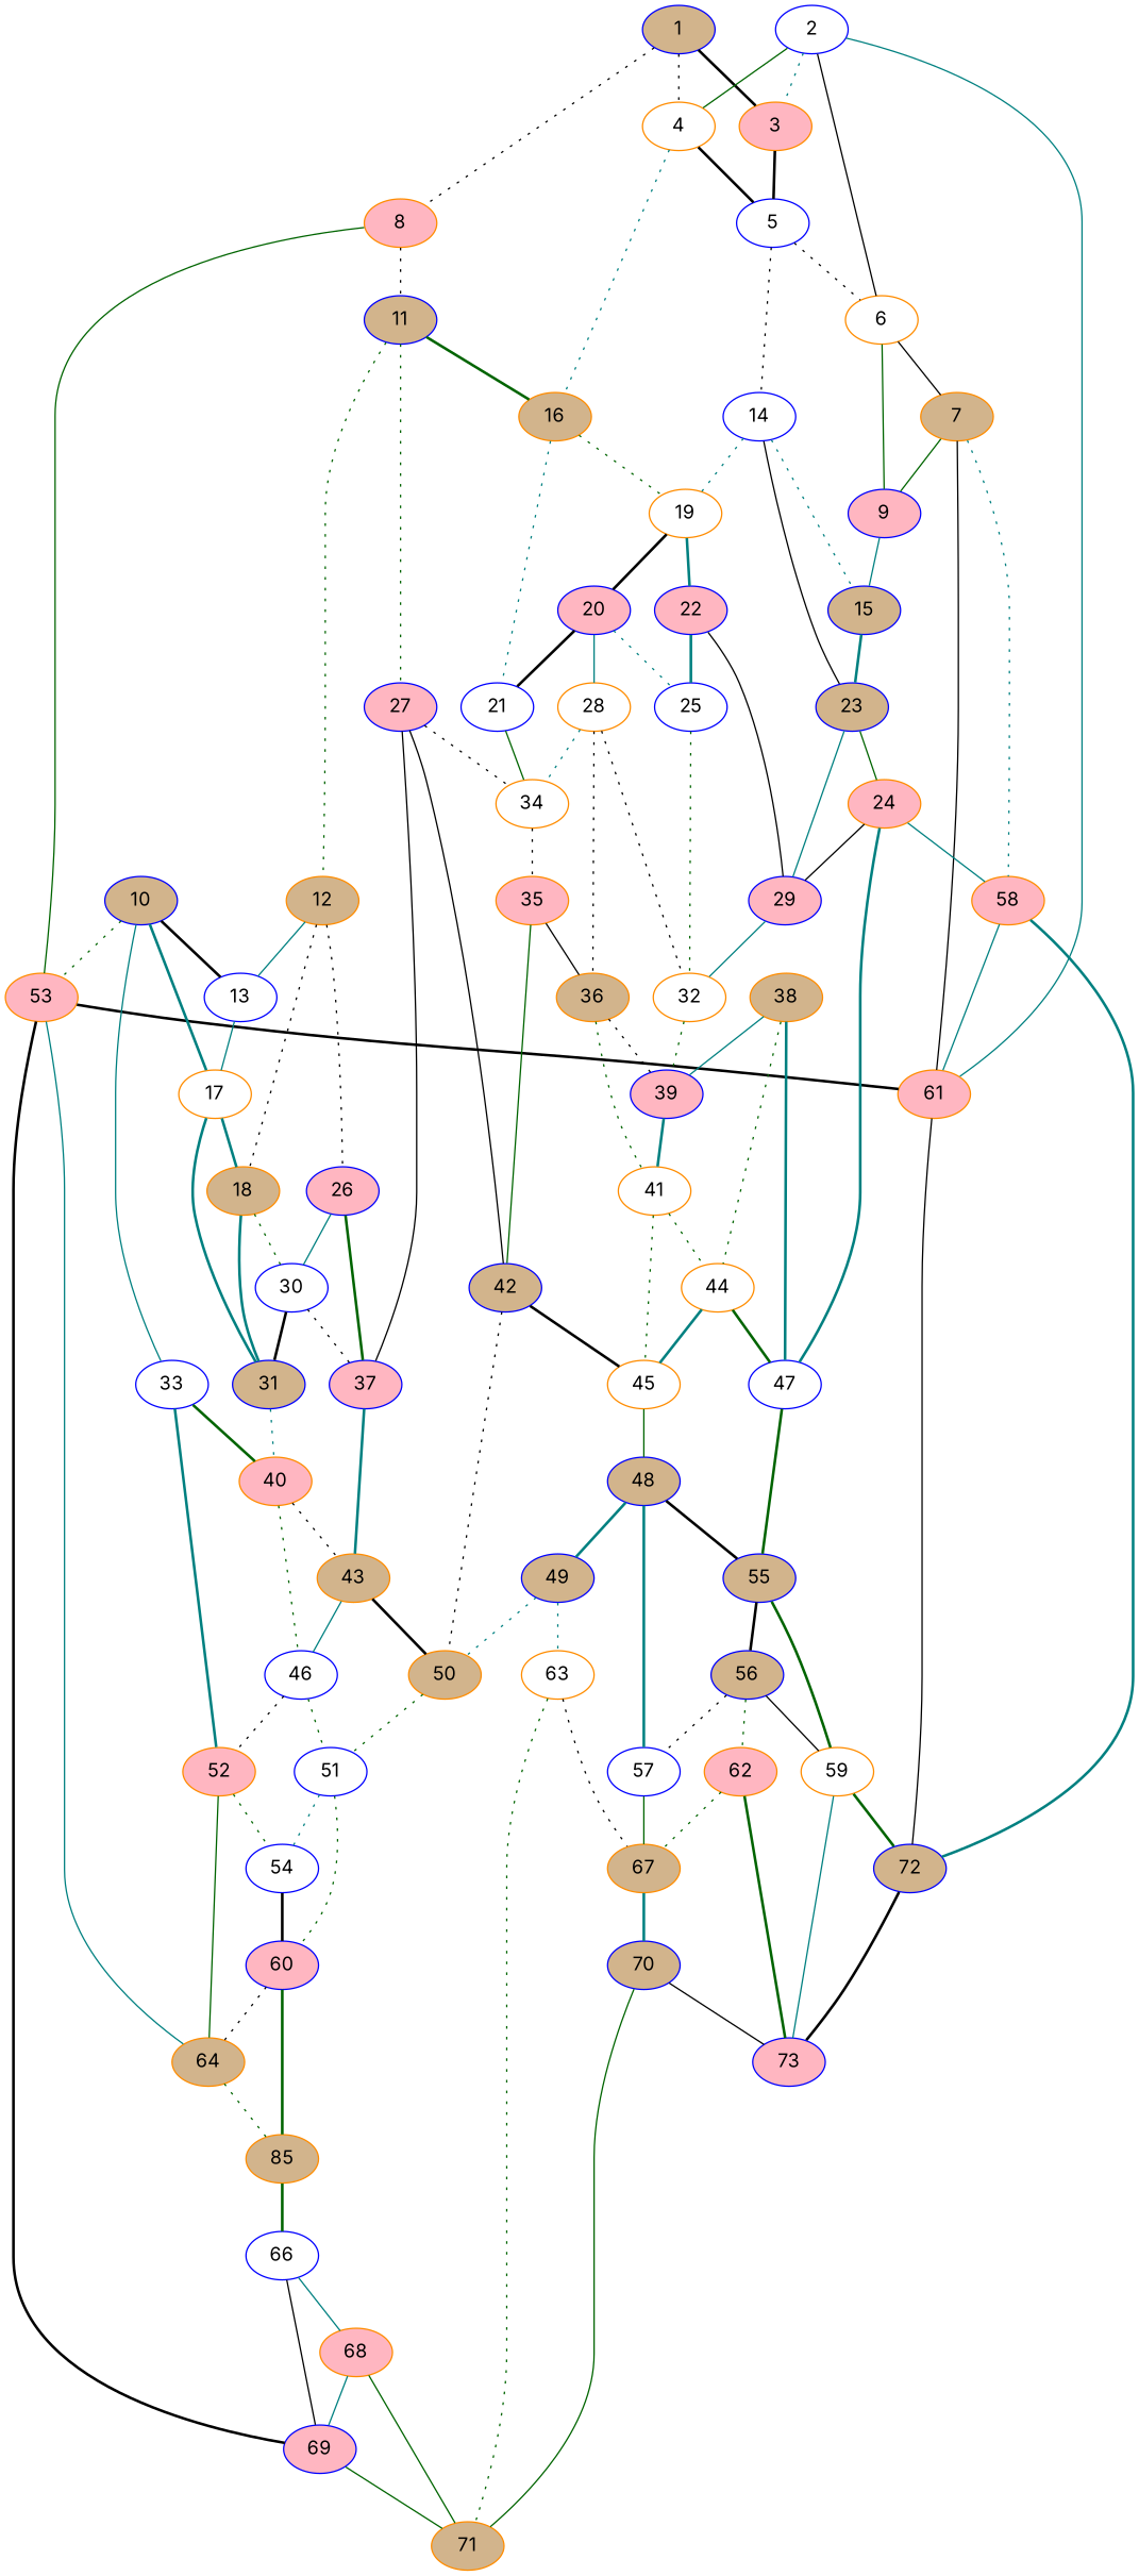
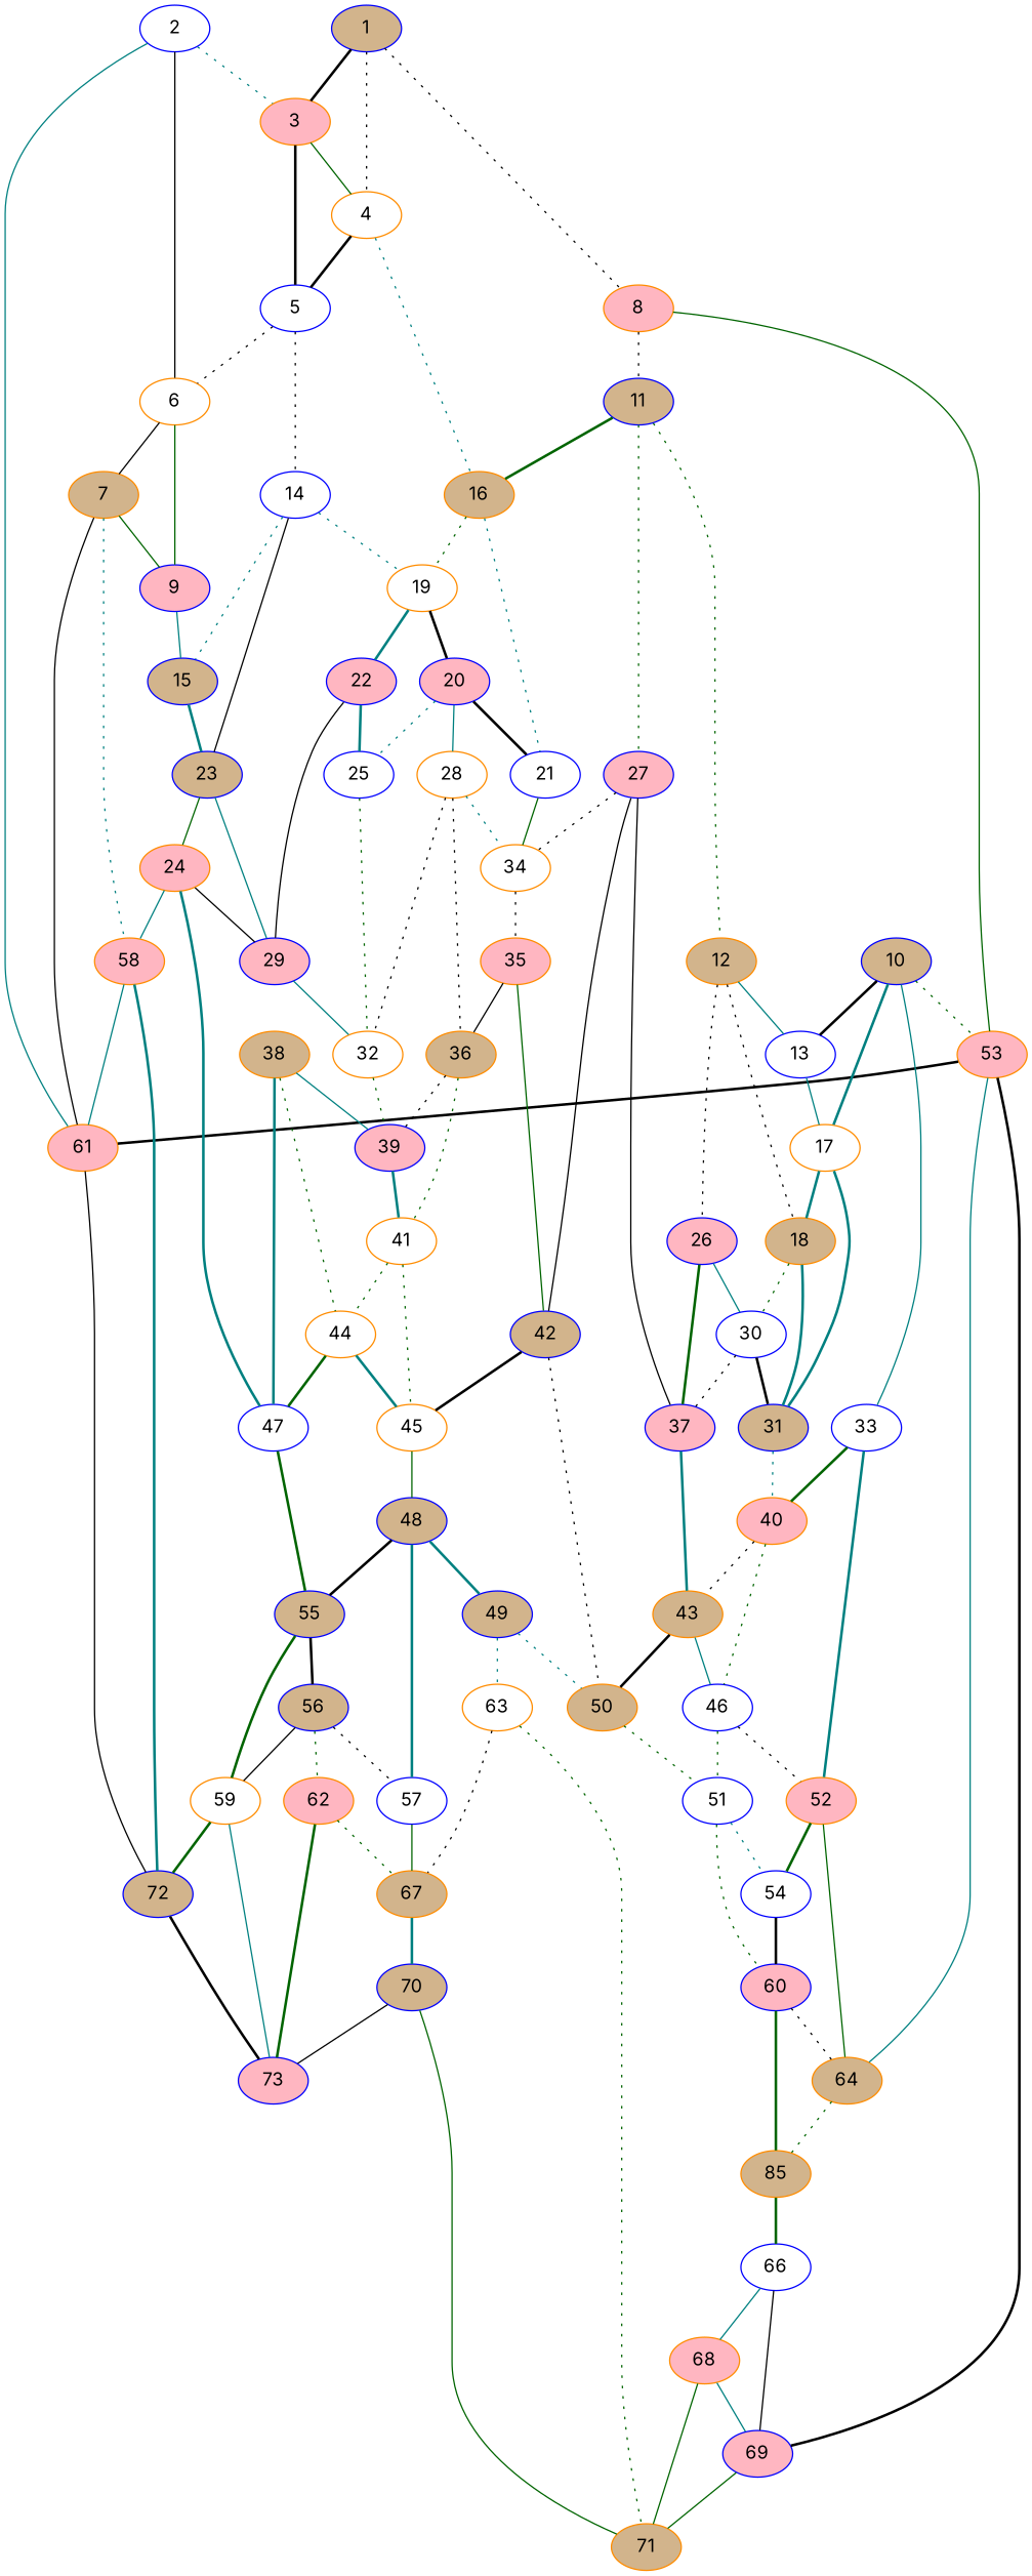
  graph {
    fontname=Inter
    node [color=blue fillcolor=white fontname=Inter style=filled]
    edge [color=black fontname=Inter style=dotted weight=1.0]
    1 [fillcolor=tan]
    3 [color=darkorange fillcolor=lightpink]
    4 [color=darkorange]
    8 [color=darkorange fillcolor=lightpink]
    5
    16 [color=darkorange fillcolor=tan]
    11 [fillcolor=tan]
    53 [color=darkorange fillcolor=lightpink]
    2
    6 [color=darkorange]
    61 [color=darkorange fillcolor=lightpink]
    7 [color=darkorange fillcolor=tan]
    9 [fillcolor=lightpink]
    72 [fillcolor=tan]
    14
    19 [color=darkorange]
    21
    15 [fillcolor=tan]
    23 [fillcolor=tan]
    58 [color=darkorange fillcolor=lightpink]
    12 [color=darkorange fillcolor=tan]
    27 [fillcolor=lightpink]
    64 [color=darkorange fillcolor=tan]
    69 [fillcolor=lightpink]
    10 [fillcolor=tan]
    13
    17 [color=darkorange]
    33
    18 [color=darkorange fillcolor=tan]
    31 [fillcolor=tan]
    40 [color=darkorange fillcolor=lightpink]
    52 [color=darkorange fillcolor=lightpink]
    26 [fillcolor=lightpink]
    34 [color=darkorange]
    37 [fillcolor=lightpink]
    42 [fillcolor=tan]
    30
    20 [fillcolor=lightpink]
    22 [fillcolor=lightpink]
    29 [fillcolor=lightpink]
    24 [color=darkorange fillcolor=lightpink]
    25
    28 [color=darkorange]
    32 [color=darkorange]
    36 [color=darkorange fillcolor=tan]
    35 [color=darkorange fillcolor=lightpink]
    47
    55 [fillcolor=tan]
    39 [fillcolor=lightpink]
    43 [color=darkorange fillcolor=tan]
    45 [color=darkorange]
    50 [color=darkorange fillcolor=tan]
    41 [color=darkorange]
    46
    54
    44 [color=darkorange]
    38 [color=darkorange fillcolor=tan]
    51
    48 [fillcolor=tan]
    49 [fillcolor=tan]
    57
    60 [fillcolor=lightpink]
    56 [fillcolor=tan]
    59 [color=darkorange]
    63 [color=darkorange]
    67 [color=darkorange fillcolor=tan]
    71 [color=darkorange fillcolor=tan]
    n68 [color=darkorange fillcolor=tan label=85]
    62 [color=darkorange fillcolor=lightpink]
    73 [fillcolor=lightpink]
    70 [fillcolor=tan]
    66
    68 [color=darkorange fillcolor=lightpink]
    1 -- 3 [style=bold]
    1 -- 4
    1 -- 8
-   2 -- 4 [color=darkgreen style=solid]
+   3 -- 4 [color=darkgreen style=solid]
    3 -- 5 [style=bold]
    4 -- 5 [style=bold]
    4 -- 16 [color=teal]
    8 -- 11
    8 -- 53 [color=darkgreen style=solid]
    5 -- 6
    5 -- 14
    16 -- 19 [color=darkgreen]
    16 -- 21 [color=teal]
    11 -- 16 [color=darkgreen style=bold]
    11 -- 12 [color=darkgreen]
    11 -- 27 [color=darkgreen]
    53 -- 61 [style=bold weight=2.0]
    53 -- 64 [color=teal style=solid]
    53 -- 69 [style=bold]
    2 -- 3 [color=teal]
    2 -- 6 [style=solid]
    2 -- 61 [color=teal style=solid]
    6 -- 7 [style=solid]
    6 -- 9 [color=darkgreen style=solid]
    61 -- 72 [style=solid]
    7 -- 61 [style=solid]
    7 -- 9 [color=darkgreen style=solid]
    7 -- 58 [color=teal]
    9 -- 15 [color=teal style=solid weight=2.0]
    72 -- 73 [style=bold]
    14 -- 19 [color=teal]
    14 -- 15 [color=teal]
    14 -- 23 [style=solid]
    19 -- 20 [style=bold]
    19 -- 22 [color=teal style=bold]
    21 -- 34 [color=darkgreen style=solid]
    15 -- 23 [color=teal style=bold]
    23 -- 29 [color=teal style=solid]
    23 -- 24 [color=darkgreen style=solid]
    58 -- 61 [color=teal style=solid]
    58 -- 72 [color=teal style=bold]
    12 -- 13 [color=teal style=solid]
    12 -- 18
    12 -- 26
    27 -- 34
    27 -- 37 [style=solid]
    27 -- 42 [style=solid]
    64 -- n68 [color=darkgreen]
    69 -- 71 [color=darkgreen style=solid]
    10 -- 53 [color=darkgreen]
    10 -- 13 [style=bold]
    10 -- 17 [color=teal style=bold]
    10 -- 33 [color=teal style=solid]
    13 -- 17 [color=teal style=solid]
    17 -- 18 [color=teal style=bold]
    17 -- 31 [color=teal style=bold]
    33 -- 40 [color=darkgreen style=bold]
    33 -- 52 [color=teal style=bold]
    18 -- 31 [color=teal style=bold]
    18 -- 30 [color=darkgreen]
    31 -- 40 [color=teal]
    40 -- 43
    40 -- 46 [color=darkgreen]
    52 -- 64 [color=darkgreen style=solid]
-   52 -- 54 [color=darkgreen]
+   52 -- 54 [color=darkgreen style=bold]
    26 -- 37 [color=darkgreen style=bold]
    26 -- 30 [color=teal style=solid]
    34 -- 35
    37 -- 43 [color=teal style=bold]
    42 -- 45 [style=bold]
    42 -- 50
    30 -- 31 [style=bold]
    30 -- 37
    20 -- 21 [style=bold]
    20 -- 25 [color=teal]
    20 -- 28 [color=teal style=solid]
    22 -- 29 [style=solid]
    22 -- 25 [color=teal style=bold]
    29 -- 32 [color=teal style=solid]
    24 -- 58 [color=teal style=solid]
    24 -- 29 [style=solid]
    24 -- 47 [color=teal style=bold]
    25 -- 32 [color=darkgreen]
    28 -- 34 [color=teal]
    28 -- 32
    28 -- 36
    32 -- 39 [color=darkgreen]
    36 -- 39
    36 -- 41 [color=darkgreen]
    35 -- 42 [color=darkgreen style=solid]
    35 -- 36 [style=solid]
    47 -- 55 [color=darkgreen style=bold]
    55 -- 56 [style=bold]
    55 -- 59 [color=darkgreen style=bold]
    39 -- 41 [color=teal style=bold]
    43 -- 50 [style=bold]
    43 -- 46 [color=teal style=solid]
    45 -- 48 [color=darkgreen style=solid]
    50 -- 51 [color=darkgreen]
    41 -- 45 [color=darkgreen]
    41 -- 44 [color=darkgreen]
    46 -- 52
    46 -- 51 [color=darkgreen]
    54 -- 60 [style=bold]
    44 -- 47 [color=darkgreen style=bold]
    44 -- 45 [color=teal style=bold]
    38 -- 47 [color=teal style=bold]
    38 -- 39 [color=teal style=solid]
    38 -- 44 [color=darkgreen]
    51 -- 54 [color=teal]
    51 -- 60 [color=darkgreen]
    48 -- 55 [style=bold]
    48 -- 49 [color=teal style=bold]
    48 -- 57 [color=teal style=bold]
    49 -- 50 [color=teal]
    49 -- 63 [color=teal weight=2.0]
    57 -- 67 [color=darkgreen style=solid]
    60 -- 64
    60 -- n68 [color=darkgreen style=bold]
    56 -- 57
    56 -- 59 [style=solid]
    56 -- 62 [color=darkgreen]
    59 -- 72 [color=darkgreen style=bold]
    59 -- 73 [color=teal style=solid]
    63 -- 67
    63 -- 71 [color=darkgreen]
    67 -- 70 [color=teal style=bold]
    n68 -- 66 [color=darkgreen style=bold weight=2.0]
    62 -- 67 [color=darkgreen]
    62 -- 73 [color=darkgreen style=bold]
    70 -- 71 [color=darkgreen style=solid]
    70 -- 73 [style=solid]
    66 -- 69 [style=solid]
    66 -- 68 [color=teal style=solid]
    68 -- 69 [color=teal style=solid]
    68 -- 71 [color=darkgreen style=solid]
  }
